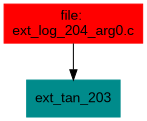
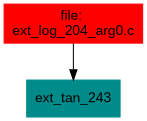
  digraph {
    fontname="Liberation Sans"
    node [shape=box style=filled fontname="Liberation Sans"]
    n1 [color=red label="file: \next_log_204_arg0.c"]
-   n2 [color=cyan4 label=ext_tan_203]
+   n2 [color=cyan4 label=ext_tan_243]
    n1 -> n2 [fontname="Liberation Sans"]
  }
